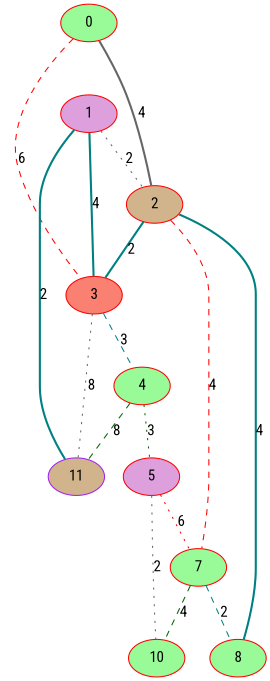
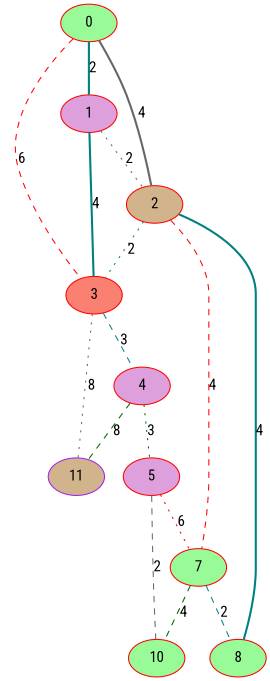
  graph {
    fontname="Roboto Condensed"
    node [color=red fillcolor=palegreen fontname="Roboto Condensed" style=filled weight=1]
    edge [color=teal fontname="Roboto Condensed" style=dashed]
    0
    1 [fillcolor=plum]
    2 [fillcolor=tan]
    3 [fillcolor=salmon]
    7
    8
-   4
+   4 [fillcolor=plum]
    11 [color=purple fillcolor=tan weight=4]
    10
    5 [fillcolor=plum]
-   11 -- 1 [label=2 style=bold]
+   0 -- 1 [label=2 style=bold]
    0 -- 2 [color=gray40 label=4 style=bold]
    0 -- 3 [color=red label=6]
    1 -- 2 [color=gray40 label=2 style=dotted]
    1 -- 3 [label=4 style=bold]
-   2 -- 3 [label=2 style=bold]
+   2 -- 3 [label=2 style=dotted]
    2 -- 7 [color=red label=4]
    2 -- 8 [label=4 style=bold]
    3 -- 4 [label=3]
    3 -- 11 [color=gray40 label=8 style=dotted]
    7 -- 8 [label=2]
    7 -- 10 [color=darkgreen label=4]
    4 -- 11 [color=darkgreen label=8]
    4 -- 5 [color=darkgreen label=3 style=dotted]
    5 -- 7 [color=red label=6 style=dotted]
-   5 -- 10 [color=gray40 label=2 style=dotted]
+   5 -- 10 [color=gray40 label=2]
  }
